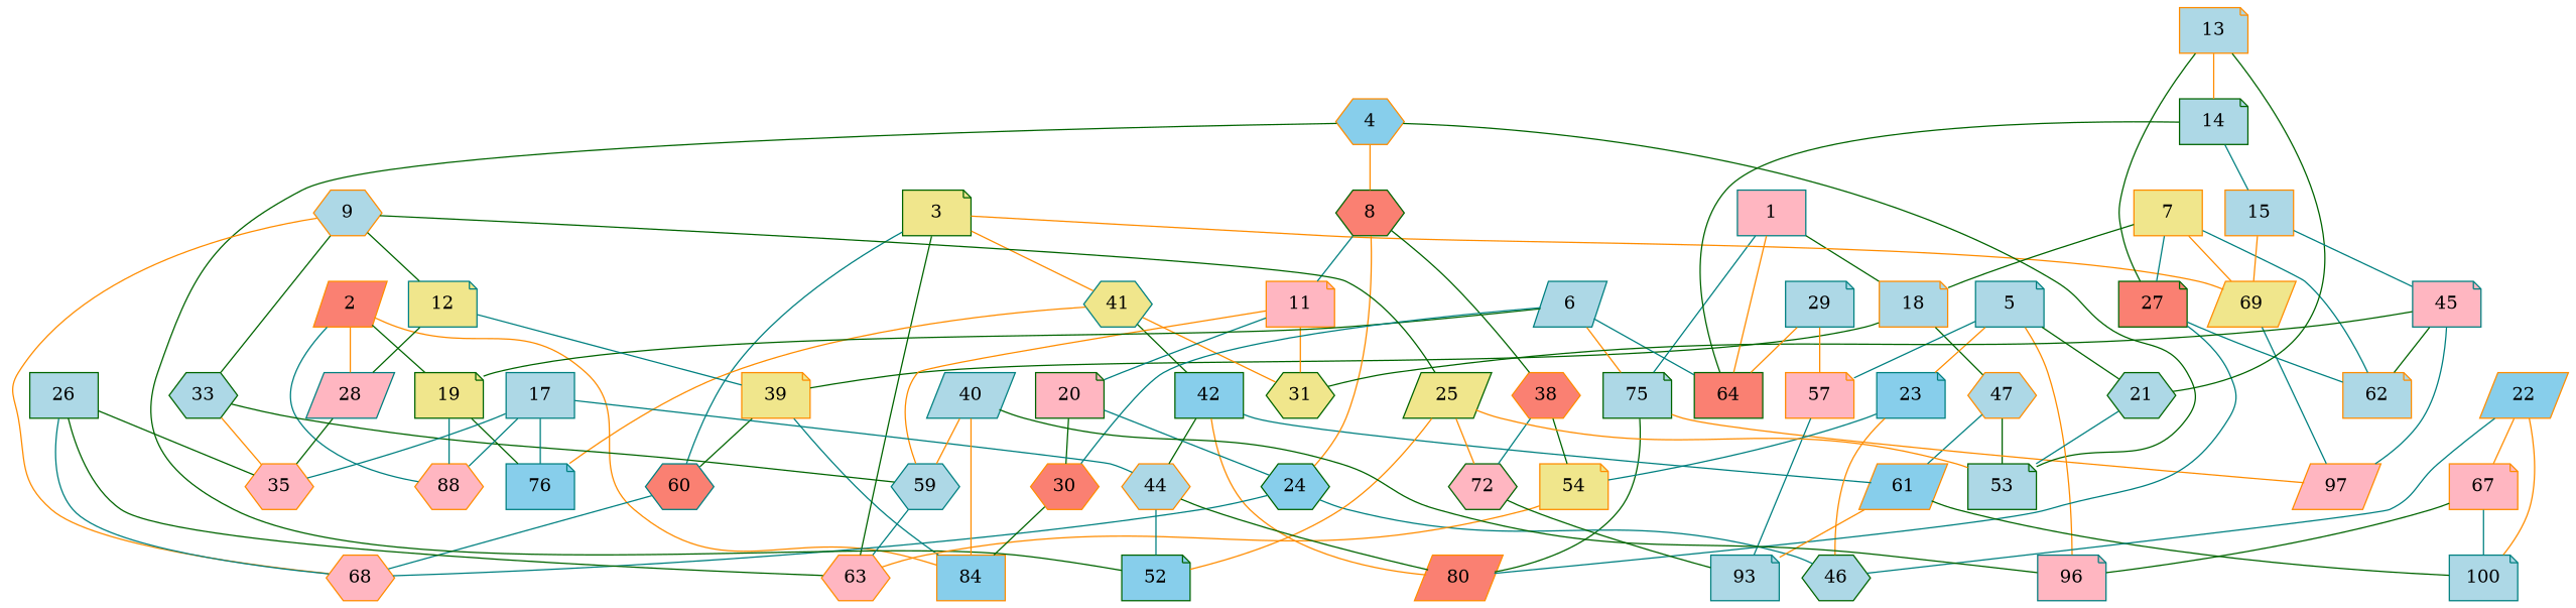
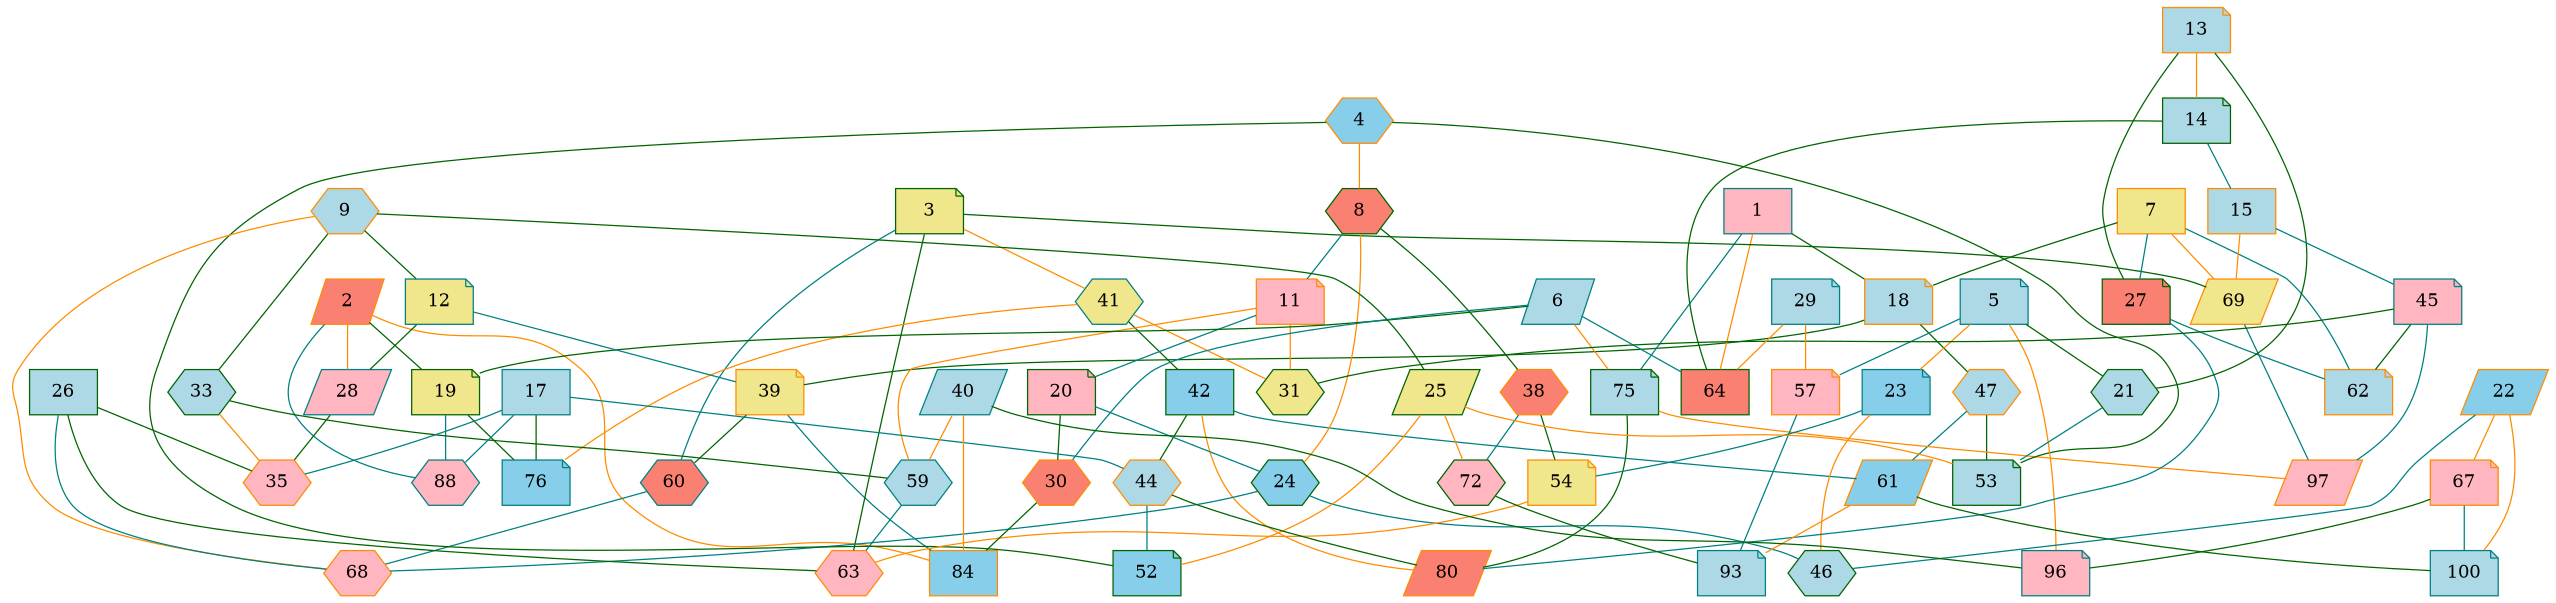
  graph {
    node [color=darkorange fillcolor=lightblue shape=note style=filled]
    edge [color=darkgreen]
    18 [super="+89"]
    39 [fillcolor=khaki super="+90"]
    47 [shape=hexagon]
    1 [color=teal fillcolor=lightpink shape=box]
    64 [color=darkgreen fillcolor=salmon shape=box super="+70"]
    75 [color=darkgreen super="+78"]
    80 [fillcolor=salmon shape=parallelogram super="+82"]
    97 [fillcolor=lightpink shape=parallelogram]
    2 [fillcolor=salmon shape=parallelogram super="+79"]
    19 [color=darkgreen fillcolor=khaki super="+86"]
    28 [color=teal fillcolor=lightpink shape=parallelogram]
    84 [fillcolor=skyblue shape=box super="+87"]
-   88 [fillcolor=lightpink shape=hexagon]
+   88 [color=teal fillcolor=lightpink shape=hexagon]
    76 [color=teal fillcolor=skyblue]
    35 [fillcolor=lightpink shape=hexagon super="+91"]
    3 [color=darkgreen fillcolor=khaki super="+16"]
    41 [color=teal fillcolor=khaki shape=hexagon super="+43"]
    60 [color=teal fillcolor=salmon shape=hexagon]
    63 [fillcolor=lightpink shape=hexagon super="+66"]
    69 [fillcolor=khaki shape=parallelogram super="+83"]
    n21 [color=darkgreen fillcolor=khaki label=31 shape=hexagon]
    42 [color=darkgreen fillcolor=skyblue shape=box super="+95"]
    68 [fillcolor=lightpink shape=hexagon super="+74"]
    8 [color=darkgreen fillcolor=salmon shape=hexagon super="+71"]
    11 [fillcolor=lightpink super="+58"]
    24 [color=darkgreen fillcolor=skyblue shape=hexagon super="+37"]
    38 [fillcolor=salmon shape=hexagon super="+50"]
    4 [fillcolor=skyblue shape=hexagon]
    52 [color=darkgreen fillcolor=skyblue]
    53 [color=darkgreen super="+56"]
    5 [color=teal super="+36"]
    21 [color=darkgreen shape=hexagon]
    23 [color=teal fillcolor=skyblue]
    57 [fillcolor=lightpink super="+94"]
    96 [color=teal fillcolor=lightpink]
    46 [color=darkgreen shape=hexagon]
    54 [fillcolor=khaki super="+77"]
    93 [color=teal]
    6 [color=teal shape=parallelogram super="+65"]
    30 [fillcolor=salmon shape=hexagon]
    7 [fillcolor=khaki shape=box super="+10"]
    27 [color=darkgreen fillcolor=salmon super="+34"]
    62
    20 [color=darkgreen fillcolor=lightpink]
    59 [color=teal shape=hexagon]
    72 [color=darkgreen fillcolor=lightpink shape=hexagon]
    9 [shape=hexagon super="+49"]
    12 [color=teal fillcolor=khaki]
    25 [color=darkgreen fillcolor=khaki shape=parallelogram super="+55"]
    33 [color=darkgreen shape=hexagon]
    13 [super="+48"]
    14 [color=darkgreen super="+32"]
    15 [shape=box]
    45 [color=teal fillcolor=lightpink super="+85"]
    17 [color=teal shape=box super="+98"]
    44 [shape=hexagon super="+99"]
    61 [fillcolor=skyblue shape=parallelogram super="+92"]
    22 [fillcolor=skyblue shape=parallelogram super="+31"]
    67 [fillcolor=lightpink super="+81"]
    100 [color=teal]
    26 [color=darkgreen shape=box]
    29 [color=teal]
    40 [color=teal shape=parallelogram super="+73"]
    18 -- 39
    18 -- 47
    39 -- 84 [color=teal]
    39 -- 60
    47 -- 53
    47 -- 61 [color=teal]
    1 -- 18
    1 -- 64 [color=darkorange]
    1 -- 75 [color=teal]
    75 -- 80
    75 -- 97 [color=darkorange]
    2 -- 19
    2 -- 28 [color=darkorange]
    2 -- 84 [color=darkorange]
    2 -- 88 [color=teal]
    19 -- 88 [color=teal]
    19 -- 76
    28 -- 35
    3 -- 41 [color=darkorange]
    3 -- 60 [color=teal]
    3 -- 63
-   3 -- 69 [color=darkorange]
+   3 -- 69
    41 -- 76 [color=darkorange]
    41 -- n21 [color=darkorange]
    41 -- 42
    60 -- 68 [color=teal]
    69 -- 97 [color=teal]
    42 -- 80 [color=darkorange]
    42 -- 44
    42 -- 61 [color=teal]
    8 -- 11 [color=teal]
    8 -- 24 [color=darkorange]
    8 -- 38
    11 -- n21 [color=darkorange]
    11 -- 20 [color=teal]
    11 -- 59 [color=darkorange]
    24 -- 68 [color=teal]
    24 -- 46 [color=teal]
    38 -- 54 [weight=2]
    38 -- 72 [color=teal]
    4 -- 8 [color=darkorange]
    4 -- 52
    4 -- 53
    5 -- 21
    5 -- 23 [color=darkorange]
    5 -- 57 [color=teal]
    5 -- 96 [color=darkorange]
    21 -- 53 [color=teal]
    23 -- 46 [color=darkorange]
    23 -- 54 [color=teal]
    57 -- 93 [color=teal]
    54 -- 63 [color=darkorange]
    6 -- 64 [color=teal]
    6 -- 75 [color=darkorange]
    6 -- 19
    6 -- 30 [color=teal]
    30 -- 84
    7 -- 18
    7 -- 69 [color=darkorange]
    7 -- 27 [color=teal]
    7 -- 62 [color=teal]
    27 -- 80 [color=teal]
    27 -- 62 [color=teal]
    20 -- 24 [color=teal]
    20 -- 30
    59 -- 63 [color=teal]
    72 -- 93
    9 -- 68 [color=darkorange]
    9 -- 12
    9 -- 25
    9 -- 33
    12 -- 39 [color=teal]
    12 -- 28
    25 -- 52 [color=darkorange]
    25 -- 53 [color=darkorange]
    25 -- 72 [color=darkorange]
    33 -- 35 [color=darkorange]
    33 -- 59
    13 -- 21
    13 -- 27
    13 -- 14 [color=darkorange weight=2]
    14 -- 64
    14 -- 15 [color=teal]
    15 -- 69 [color=darkorange]
    15 -- 45 [color=teal]
    45 -- 97 [color=teal]
    45 -- n21
    45 -- 62
    17 -- 88 [color=teal]
-   17 -- 76 [color=teal]
+   17 -- 76
    17 -- 35 [color=teal]
    17 -- 44 [color=teal]
    44 -- 80
    44 -- 52 [color=teal]
    61 -- 93 [color=darkorange]
    61 -- 100
    22 -- 46 [color=teal]
    22 -- 67 [color=darkorange weight=2]
    22 -- 100 [color=darkorange]
    67 -- 96
    67 -- 100 [color=teal]
    26 -- 35
    26 -- 63
    26 -- 68 [color=teal]
    29 -- 64 [color=darkorange]
    29 -- 57 [color=darkorange weight=2]
    40 -- 84 [color=darkorange]
    40 -- 96
    40 -- 59 [color=darkorange]
  }
